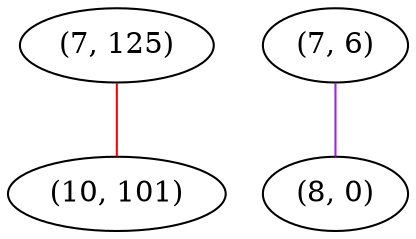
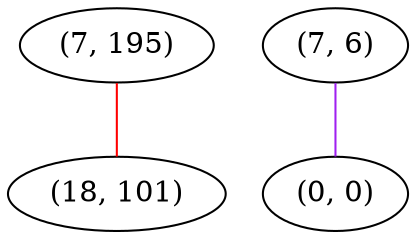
  graph {
-   "(7, 195)" [label="(7, 125)"]
-   "(10, 101)"
+   "(7, 195)"
+   "(10, 101)" [label="(18, 101)"]
    "(7, 6)"
-   "(0, 0)" [label="(8, 0)"]
+   "(0, 0)"
    "(7, 195)" -- "(10, 101)" [color=red weight=1]
    "(7, 6)" -- "(0, 0)" [color=purple weight=4]
  }
